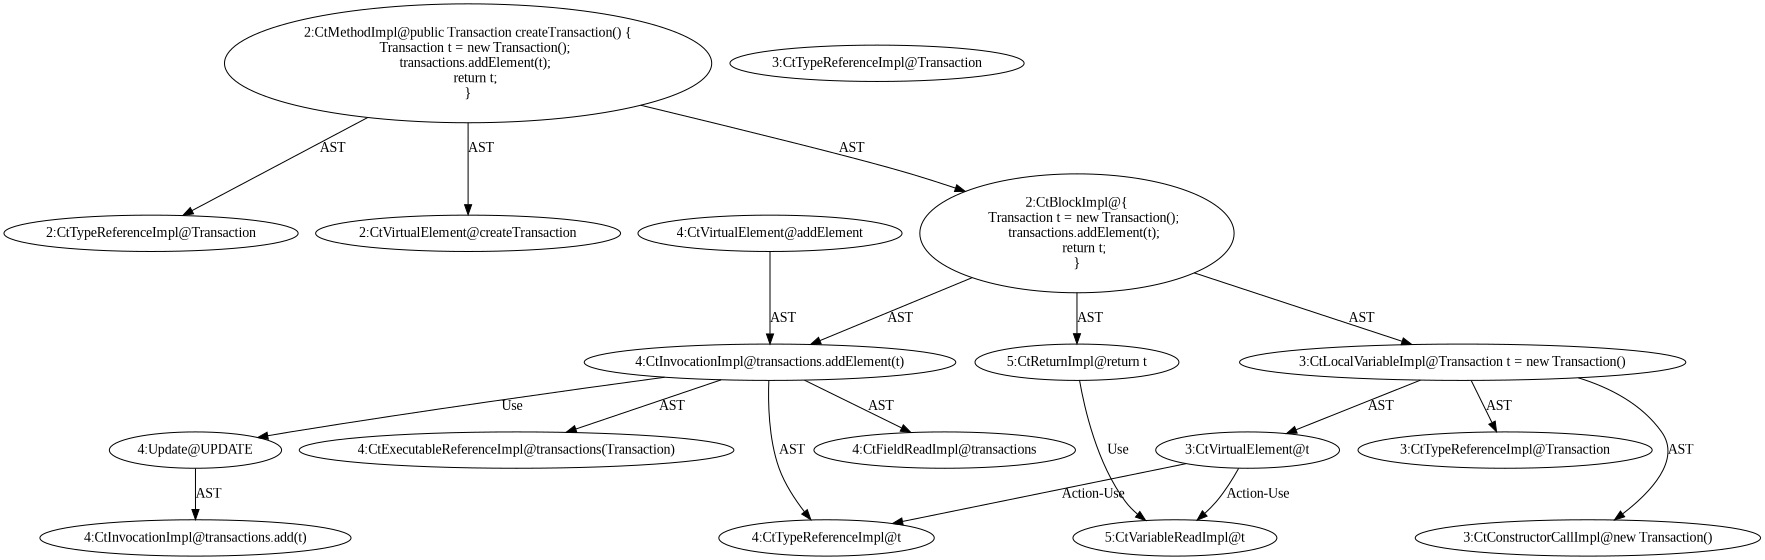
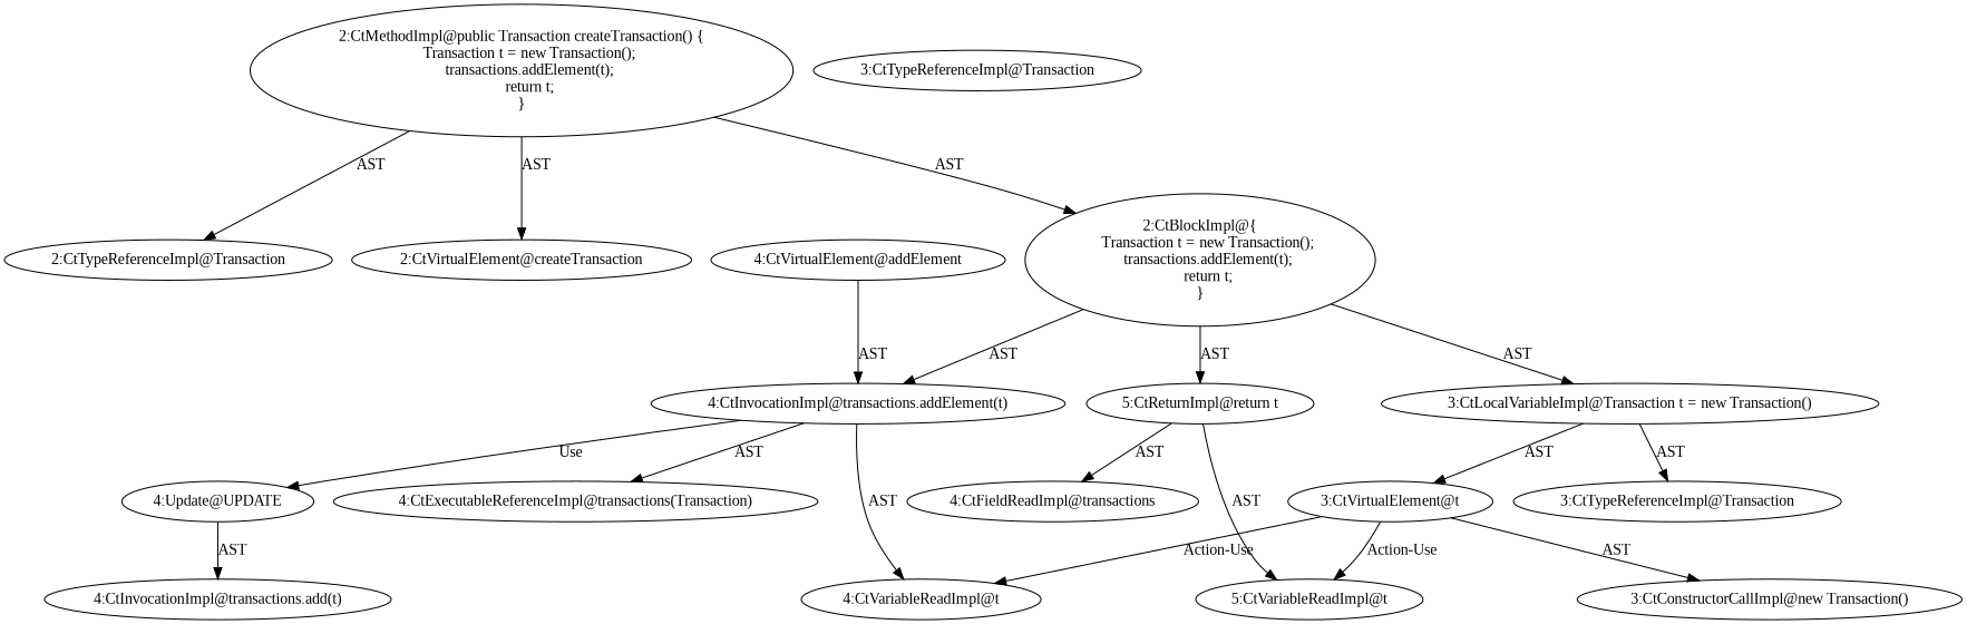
  digraph {
    fontname="Liberation Serif"
    node [fontname="Liberation Serif" shape=ellipse]
    edge [fontname="Liberation Serif"]
    n1 [label="2:CtTypeReferenceImpl@Transaction"]
    n2 [label="2:CtVirtualElement@createTransaction"]
    n3 [label="3:CtTypeReferenceImpl@Transaction"]
    n4 [label="3:CtTypeReferenceImpl@Transaction"]
    n5 [label="3:CtConstructorCallImpl@new Transaction()"]
    n6 [label="3:CtVirtualElement@t"]
-   n7 [label="4:CtTypeReferenceImpl@t"]
+   n7 [label="4:CtVariableReadImpl@t"]
    n8 [label="5:CtVariableReadImpl@t"]
    n9 [label="3:CtLocalVariableImpl@Transaction t = new Transaction()"]
    n10 [label="4:CtExecutableReferenceImpl@transactions(Transaction)"]
    n11 [label="4:CtVirtualElement@addElement"]
    n12 [label="4:CtInvocationImpl@transactions.addElement(t)"]
    n13 [label="4:CtFieldReadImpl@transactions"]
    n14 [label="4:Update@UPDATE"]
    n15 [label="4:CtInvocationImpl@transactions.add(t)"]
    n16 [label="5:CtReturnImpl@return t"]
    n17 [label="2:CtBlockImpl@\{\n    Transaction t = new Transaction();\n    transactions.addElement(t);\n    return t;\n\}"]
    n18 [label="2:CtMethodImpl@public Transaction createTransaction() \{\n    Transaction t = new Transaction();\n    transactions.addElement(t);\n    return t;\n\}"]
    n6 -> n7 [label="Action-Use"]
    n6 -> n8 [label="Action-Use"]
    n9 -> n3 [label=AST]
-   n9 -> n5 [label=AST]
+   n6 -> n5 [label=AST]
    n9 -> n6 [label=AST]
    n11 -> n12 [label=AST]
    n12 -> n7 [label=AST]
    n12 -> n10 [label=AST]
-   n12 -> n13 [label=AST]
+   n16 -> n13 [label=AST]
    n12 -> n14 [label=Use]
    n14 -> n15 [label=AST]
-   n16 -> n8 [label=Use]
+   n16 -> n8 [label=AST]
    n17 -> n9 [label=AST]
    n17 -> n12 [label=AST]
    n17 -> n16 [label=AST]
    n18 -> n1 [label=AST]
    n18 -> n2 [label=AST]
    n18 -> n17 [label=AST]
  }
